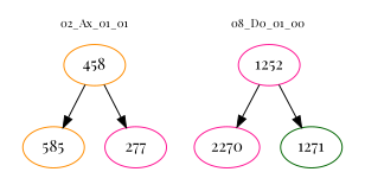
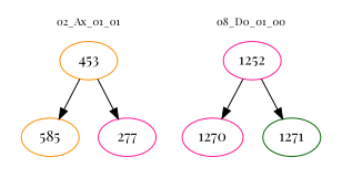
  digraph {
    fontname="Playfair Display"
    node [color=deeppink fontname="Playfair Display"]
    edge [color=black fontname="Playfair Display"]
-   n1 [color=darkorange label=458]
+   n1 [color=darkorange label=453]
    n2 [color=darkorange label=585]
    n3 [label=277]
    n4 [label=1252]
-   n5 [label=2270]
+   n5 [label=1270]
    n6 [color=darkgreen label=1271]
    subgraph cluster_1 {
      color=white
      fontsize=10
      label="02_Ax_01_01"
      n1
      n2
      n3
    }
    subgraph cluster_2 {
      color=white
      fontsize=10
      label="08_D0_01_00"
      n4
      n5
      n6
    }
    n1 -> n2
    n1 -> n3
    n4 -> n5
    n4 -> n6
  }
